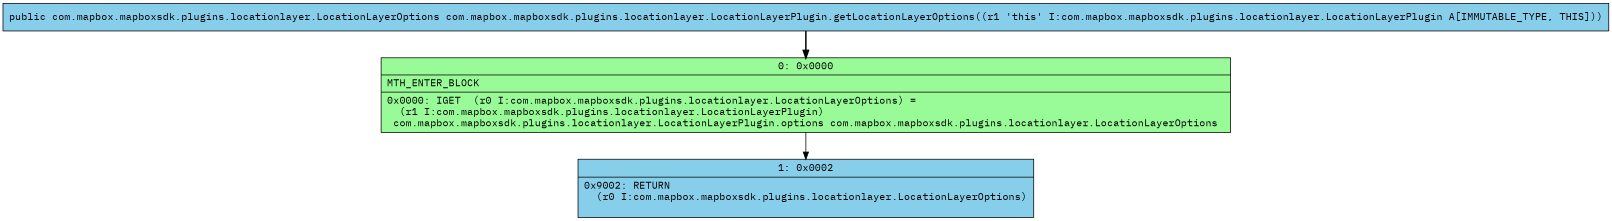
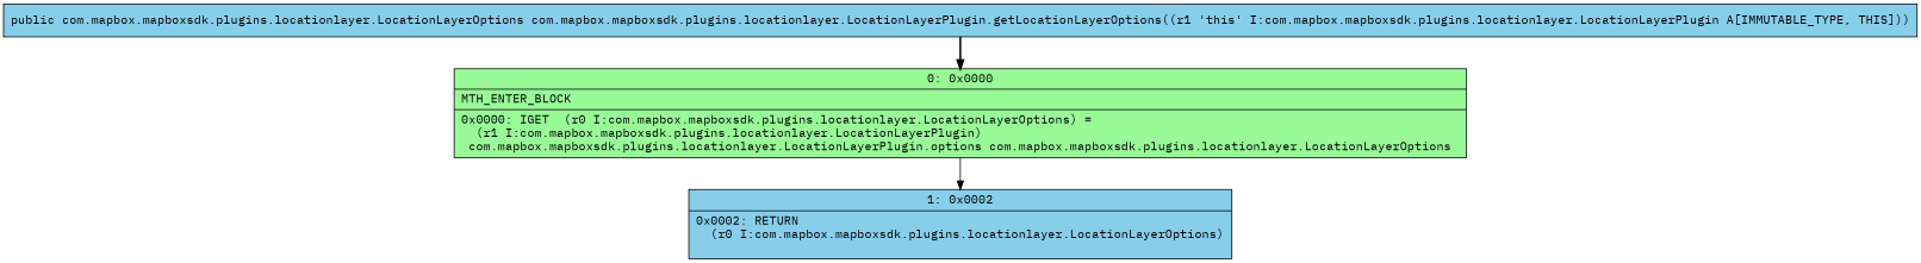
  digraph {
    fontname="IBM Plex Mono"
    node [shape=record style=filled fillcolor=skyblue fontname="IBM Plex Mono"]
    edge [fontname="IBM Plex Mono"]
    n1 [label="{0\:\ 0x0000|MTH_ENTER_BLOCK\l|0x0000: IGET  (r0 I:com.mapbox.mapboxsdk.plugins.locationlayer.LocationLayerOptions) = \l  (r1 I:com.mapbox.mapboxsdk.plugins.locationlayer.LocationLayerPlugin)\l com.mapbox.mapboxsdk.plugins.locationlayer.LocationLayerPlugin.options com.mapbox.mapboxsdk.plugins.locationlayer.LocationLayerOptions \l}" fillcolor=palegreen]
-   n2 [label="{1\:\ 0x0002|0x9002: RETURN  \l  (r0 I:com.mapbox.mapboxsdk.plugins.locationlayer.LocationLayerOptions)\l \l}"]
+   n2 [label="{1\:\ 0x0002|0x0002: RETURN  \l  (r0 I:com.mapbox.mapboxsdk.plugins.locationlayer.LocationLayerOptions)\l \l}"]
    n3 [label="{public com.mapbox.mapboxsdk.plugins.locationlayer.LocationLayerOptions com.mapbox.mapboxsdk.plugins.locationlayer.LocationLayerPlugin.getLocationLayerOptions((r1 'this' I:com.mapbox.mapboxsdk.plugins.locationlayer.LocationLayerPlugin A[IMMUTABLE_TYPE, THIS])) }"]
    n1 -> n2 [style=solid]
    n3 -> n1 [style=bold]
  }
